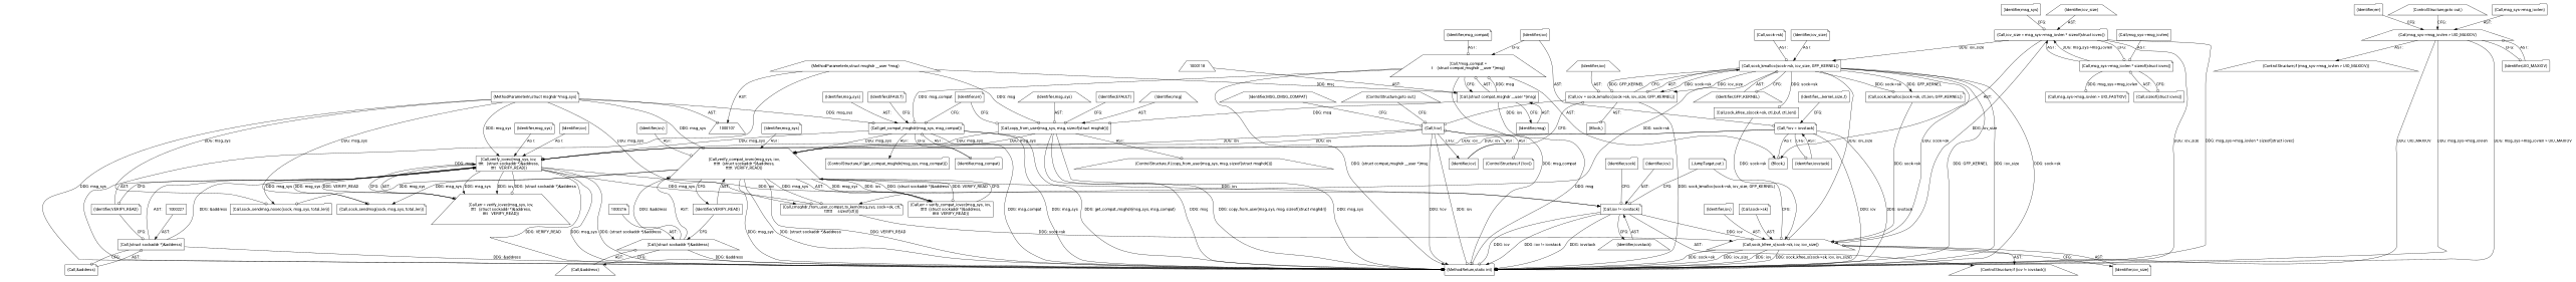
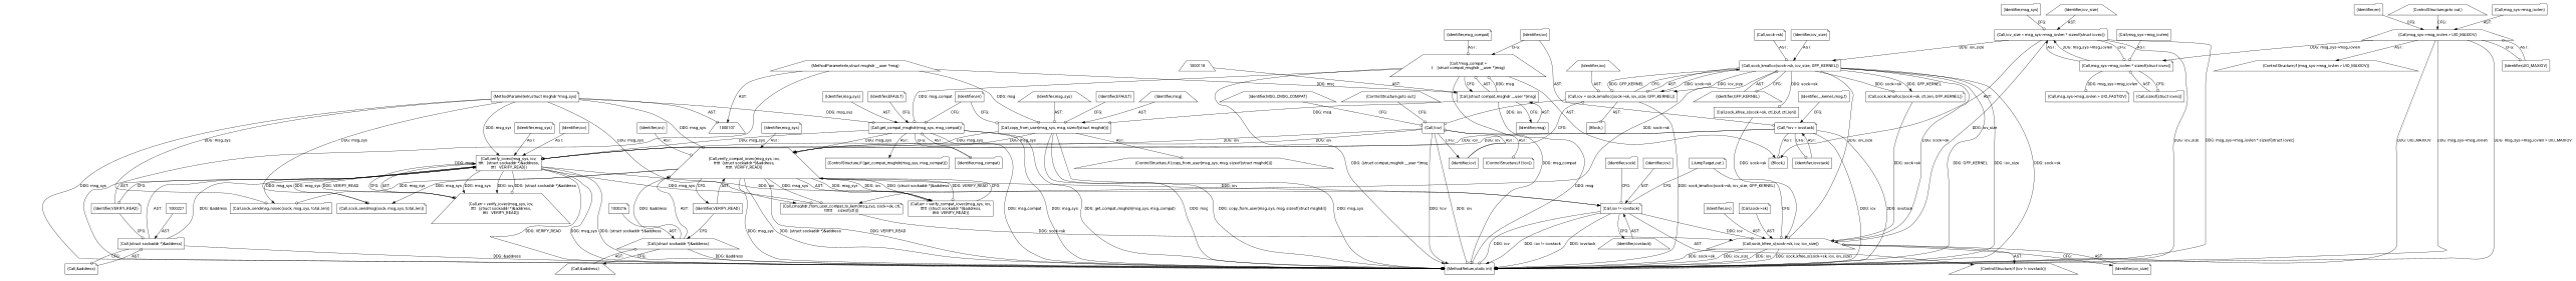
  digraph {
    fontname=Roboto
    node [fontname=Roboto shape=note]
    edge [arrowhead=normal fontname=Roboto]
    n1 [label="(Call,iov != iovstack)"]
    n2 [label="(Call,sock_kfree_s(sock->sk, iov, iov_size))" shape=trapezium]
    n3 [label="(MethodReturn,static int)" shape=folder]
    n4 [label="(ControlStructure,if (iov != iovstack))" shape=trapezium]
    n5 [label="(Identifier,iovstack)" shape=trapezium]
    n6 [label="(Identifier,iov_size)"]
    n7 [label="(Call,verify_iovec(msg_sys, iov,\n\t\t\t\t   (struct sockaddr *)&address,\n\t\t\t\t   VERIFY_READ))" shape=box]
    n8 [label="(Call,sock_sendmsg_nosec(sock, msg_sys, total_len))" shape=folder]
    n9 [label="(Call,sock_sendmsg(sock, msg_sys, total_len))"]
    n10 [label="(Identifier,VERIFY_READ)"]
    n11 [label="(Call,err = verify_iovec(msg_sys, iov,\n\t\t\t\t   (struct sockaddr *)&address,\n\t\t\t\t   VERIFY_READ))" shape=trapezium]
    n12 [label="(Call,cmsghdr_from_user_compat_to_kern(msg_sys, sock->sk, ctl,\n\t\t\t\t\t\t     sizeof(ctl)))"]
    n13 [label="(Call,(struct sockaddr *)&address)" shape=folder]
    n14 [label="(Call,get_compat_msghdr(msg_sys, msg_compat))"]
    n15 [label="(Call,verify_compat_iovec(msg_sys, iov,\n\t\t\t\t\t  (struct sockaddr *)&address,\n\t\t\t\t\t  VERIFY_READ))" shape=trapezium]
    n16 [label="(ControlStructure,if (get_compat_msghdr(msg_sys, msg_compat)))" shape=folder]
    n17 [label="(Identifier,msg_compat)" shape=folder]
    n18 [label="(Call,err = verify_compat_iovec(msg_sys, iov,\n\t\t\t\t\t  (struct sockaddr *)&address,\n\t\t\t\t\t  VERIFY_READ))" shape=box]
    n19 [label="(Identifier,VERIFY_READ)" shape=box]
    n20 [label="(MethodParameterIn,struct msghdr *msg_sys)"]
    1000107 [shape=trapezium]
    n22 [label="(Call,copy_from_user(msg_sys, msg, sizeof(struct msghdr)))" shape=box]
    n23 [label="(ControlStructure,if (copy_from_user(msg_sys, msg, sizeof(struct msghdr))))" shape=trapezium]
    n24 [label="(Call,*msg_compat =\n\t    (struct compat_msghdr __user *)msg)" shape=trapezium]
    n25 [label="(Call,(struct compat_msghdr __user *)msg)" shape=box]
    n26 [label="(Block,)" shape=folder]
    n27 [label="(Identifier,msg)" shape=box]
    n28 [label="(MethodParameterIn,struct msghdr __user *msg)" shape=trapezium]
    n29 [label="(Call,!iov)" shape=box]
    n30 [label="(Identifier,iov)" shape=box]
    n31 [label="(ControlStructure,if (!iov))"]
    n32 [label="(Call,iov = sock_kmalloc(sock->sk, iov_size, GFP_KERNEL))" shape=folder]
    n33 [label="(Call,sock_kmalloc(sock->sk, iov_size, GFP_KERNEL))" shape=folder]
    n34 [label="(Block,)" shape=folder]
    n35 [label="(Call,sock_kfree_s(sock->sk, ctl_buf, ctl_len))" shape=box]
    n36 [label="(Call,sock_kmalloc(sock->sk, ctl_len, GFP_KERNEL))"]
    n37 [label="(Identifier,GFP_KERNEL)" shape=trapezium]
    n38 [label="(Call,iov_size = msg_sys->msg_iovlen * sizeof(struct iovec))" shape=folder]
    n39 [label="(Call,msg_sys->msg_iovlen * sizeof(struct iovec))"]
    n40 [label="(Call,msg_sys->msg_iovlen > UIO_FASTIOV)"]
    n41 [label="(Call,sizeof(struct iovec))" shape=folder]
    n42 [label="(Call,msg_sys->msg_iovlen > UIO_MAXIOV)" shape=trapezium]
    n43 [label="(Identifier,UIO_MAXIOV)" shape=folder]
    n44 [label="(ControlStructure,if (msg_sys->msg_iovlen > UIO_MAXIOV))" shape=trapezium]
    n45 [label="(Call,*iov = iovstack)"]
    n46 [label="(Identifier,iovstack)" shape=box]
    n47 [label="(Call,&address)"]
    n48 [label="(Call,(struct sockaddr *)&address)" shape=trapezium]
    n49 [label="(Call,&address)" shape=trapezium]
    n50 [label="(Identifier,msg_sys)" shape=box]
    n51 [label="(Identifier,msg_compat)"]
    n52 [label="(Call,sock->sk)"]
    n53 [label="(Call,msg_sys->msg_iovlen)" shape=box]
    n54 [label="(Identifier,sock)" shape=folder]
-   n55 [label="(Identifier,__kernel_size_t)" shape=folder]
+   n55 [label="(Identifier,__kernel_msg_t)" shape=folder]
    n56 [label="(Identifier,msg_sys)" shape=folder]
    n57 [label="(Identifier,msg_sys)"]
    n58 [label="(Identifier,iov_size)" shape=trapezium]
    n59 [label="(Call,msg_sys->msg_iovlen)" shape=folder]
    n60 [label="(Identifier,EFAULT)"]
    n61 [label="(ControlStructure,goto out;)" shape=trapezium]
    n62 [label="(Identifier,msg_sys)"]
    n63 [label="(Identifier,iov)" shape=folder]
    n64 [label="(Identifier,iov)" shape=folder]
    n65 [label="(Identifier,msg_sys)" shape=trapezium]
    n66 [label="(Identifier,err)"]
    n67 [label="(Call,sock->sk)"]
    n68 [label="(Identifier,err)" shape=folder]
    n69 [label="(Identifier,iov)" shape=box]
    n70 [label="(ControlStructure,goto out;)" shape=trapezium]
    n71 [label="(Identifier,iov_size)"]
    n72 [label="(Identifier,iov)" shape=box]
    n73 [label="(Identifier,EFAULT)" shape=box]
    n74 [label="(JumpTarget,out:)"]
    n75 [label="(Identifier,MSG_CMSG_COMPAT)" shape=trapezium]
    n76 [label="(Identifier,msg)" shape=trapezium]
    n77 [label="(Identifier,iov)" shape=box]
    n78 [label="(Identifier,iov)" shape=trapezium]
    1000118 [shape=trapezium]
    1000227 [shape=box]
    1000216
    n1 -> n2 [arrowhead=odot label="DDG: iov"]
    n1 -> n3 [label="DDG: iov != iovstack"]
    n1 -> n3 [arrowhead=odot label="DDG: iovstack"]
    n1 -> n3 [arrowhead=odot label="DDG: iov"]
    n1 -> n4 [label="AST: "]
    n1 -> n5 [label="CFG: "]
    n2 -> n3 [arrowhead=odot label="DDG: iov_size"]
    n2 -> n3 [label="DDG: iov"]
    n2 -> n3 [label="DDG: sock_kfree_s(sock->sk, iov, iov_size)"]
    n2 -> n3 [label="DDG: sock->sk"]
    n2 -> n4 [label="AST: "]
    n2 -> n6 [label="CFG: "]
    n5 -> n1 [label="AST: "]
    n6 -> n2 [arrowhead=odot label="AST: "]
    n7 -> n1 [label="DDG: iov"]
    n7 -> n3 [arrowhead=odot label="DDG: (struct sockaddr *)&address"]
    n7 -> n3 [label="DDG: VERIFY_READ"]
    n7 -> n3 [label="DDG: msg_sys"]
    n7 -> n8 [label="DDG: msg_sys"]
    n7 -> n9 [label="DDG: msg_sys"]
    n7 -> n10 [arrowhead=odot label="CFG: "]
    n7 -> n11 [label="AST: "]
    n7 -> n11 [label="DDG: msg_sys"]
    n7 -> n11 [label="DDG: iov"]
    n7 -> n11 [arrowhead=odot label="DDG: (struct sockaddr *)&address"]
    n7 -> n11 [arrowhead=odot label="DDG: VERIFY_READ"]
    n7 -> n12 [arrowhead=odot label="DDG: msg_sys"]
    n10 -> n7 [arrowhead=odot label="AST: "]
    n10 -> n13 [arrowhead=odot label="CFG: "]
    n11 -> n7 [label="CFG: "]
    n12 -> n2 [label="DDG: sock->sk"]
    n13 -> n3 [label="DDG: &address"]
    n13 -> n7 [label="AST: "]
    n13 -> n7 [label="DDG: &address"]
    n13 -> n47 [arrowhead=odot label="CFG: "]
    n14 -> n3 [arrowhead=odot label="DDG: msg_compat"]
    n14 -> n3 [label="DDG: msg_sys"]
    n14 -> n3 [label="DDG: get_compat_msghdr(msg_sys, msg_compat)"]
    n14 -> n7 [arrowhead=odot label="DDG: msg_sys"]
    n14 -> n15 [label="DDG: msg_sys"]
    n14 -> n16 [label="AST: "]
    n14 -> n17 [arrowhead=odot label="CFG: "]
    n15 -> n1 [label="DDG: iov"]
    n15 -> n3 [label="DDG: VERIFY_READ"]
    n15 -> n3 [label="DDG: msg_sys"]
    n15 -> n3 [arrowhead=odot label="DDG: (struct sockaddr *)&address"]
    n15 -> n8 [arrowhead=odot label="DDG: msg_sys"]
    n15 -> n9 [label="DDG: msg_sys"]
    n15 -> n12 [arrowhead=odot label="DDG: msg_sys"]
    n15 -> n18 [arrowhead=odot label="AST: "]
    n15 -> n18 [label="DDG: msg_sys"]
    n15 -> n18 [label="DDG: iov"]
    n15 -> n18 [arrowhead=odot label="DDG: (struct sockaddr *)&address"]
    n15 -> n18 [arrowhead=odot label="DDG: VERIFY_READ"]
    n15 -> n19 [label="CFG: "]
    n17 -> n14 [arrowhead=odot label="AST: "]
    n18 -> n15 [label="CFG: "]
    n19 -> n15 [label="AST: "]
    n19 -> n48 [label="CFG: "]
    n20 -> n3 [arrowhead=odot label="DDG: msg_sys"]
    n20 -> n7 [label="DDG: msg_sys"]
    n20 -> n8 [arrowhead=odot label="DDG: msg_sys"]
    n20 -> n9 [arrowhead=odot label="DDG: msg_sys"]
    n20 -> n12 [label="DDG: msg_sys"]
    n20 -> n14 [arrowhead=odot label="DDG: msg_sys"]
    n20 -> n15 [arrowhead=odot label="DDG: msg_sys"]
    n20 -> 1000107 [arrowhead=odot label="AST: "]
    n22 -> n3 [label="DDG: msg"]
    n22 -> n3 [arrowhead=odot label="DDG: copy_from_user(msg_sys, msg, sizeof(struct msghdr))"]
    n22 -> n3 [arrowhead=odot label="DDG: msg_sys"]
    n22 -> n7 [label="DDG: msg_sys"]
    n22 -> n15 [label="DDG: msg_sys"]
    n22 -> n23 [arrowhead=odot label="AST: "]
    n24 -> n3 [label="DDG: (struct compat_msghdr __user *)msg"]
    n24 -> n3 [arrowhead=odot label="DDG: msg_compat"]
    n24 -> n14 [arrowhead=odot label="DDG: msg_compat"]
    n24 -> n25 [label="CFG: "]
    n24 -> n26 [label="AST: "]
    n25 -> n3 [arrowhead=odot label="DDG: msg"]
    n25 -> n22 [arrowhead=odot label="DDG: msg"]
    n25 -> n24 [arrowhead=odot label="AST: "]
    n25 -> n24 [arrowhead=odot label="DDG: msg"]
    n25 -> n27 [label="CFG: "]
    n27 -> n25 [label="AST: "]
    n28 -> n3 [label="DDG: msg"]
    n28 -> 1000107 [label="AST: "]
    n28 -> n22 [arrowhead=odot label="DDG: msg"]
    n28 -> n25 [arrowhead=odot label="DDG: msg"]
    n29 -> n3 [arrowhead=odot label="DDG: iov"]
    n29 -> n3 [label="DDG: !iov"]
    n29 -> n7 [arrowhead=odot label="DDG: iov"]
    n29 -> n15 [arrowhead=odot label="DDG: iov"]
    n29 -> n30 [label="CFG: "]
    n29 -> n31 [arrowhead=odot label="AST: "]
    n30 -> n29 [arrowhead=odot label="AST: "]
    n30 -> n32 [arrowhead=odot label="CFG: "]
    n32 -> n3 [label="DDG: sock_kmalloc(sock->sk, iov_size, GFP_KERNEL)"]
    n32 -> n29 [arrowhead=odot label="DDG: iov"]
    n32 -> n33 [label="CFG: "]
    n32 -> n34 [arrowhead=odot label="AST: "]
    n33 -> n2 [arrowhead=odot label="DDG: sock->sk"]
    n33 -> n2 [arrowhead=odot label="DDG: iov_size"]
    n33 -> n3 [arrowhead=odot label="DDG: GFP_KERNEL"]
    n33 -> n3 [arrowhead=odot label="DDG: iov_size"]
    n33 -> n3 [arrowhead=odot label="DDG: sock->sk"]
    n33 -> n12 [label="DDG: sock->sk"]
    n33 -> n32 [arrowhead=odot label="AST: "]
    n33 -> n32 [label="DDG: sock->sk"]
    n33 -> n32 [label="DDG: iov_size"]
    n33 -> n32 [arrowhead=odot label="DDG: GFP_KERNEL"]
    n33 -> n35 [arrowhead=odot label="DDG: sock->sk"]
    n33 -> n36 [arrowhead=odot label="DDG: sock->sk"]
    n33 -> n36 [label="DDG: GFP_KERNEL"]
    n33 -> n37 [arrowhead=odot label="CFG: "]
    n35 -> n2 [label="DDG: sock->sk"]
    n36 -> n2 [label="DDG: sock->sk"]
    n37 -> n33 [arrowhead=odot label="AST: "]
    n38 -> n2 [label="DDG: iov_size"]
    n38 -> n3 [label="DDG: iov_size"]
    n38 -> n3 [label="DDG: msg_sys->msg_iovlen * sizeof(struct iovec)"]
    n38 -> n26 [label="AST: "]
    n38 -> n33 [label="DDG: iov_size"]
    n38 -> n39 [arrowhead=odot label="CFG: "]
    n39 -> n38 [label="AST: "]
    n39 -> n38 [label="DDG: msg_sys->msg_iovlen"]
    n39 -> n40 [arrowhead=odot label="DDG: msg_sys->msg_iovlen"]
    n39 -> n41 [arrowhead=odot label="CFG: "]
    n41 -> n39 [arrowhead=odot label="AST: "]
    n42 -> n3 [arrowhead=odot label="DDG: msg_sys->msg_iovlen > UIO_MAXIOV"]
    n42 -> n3 [label="DDG: UIO_MAXIOV"]
    n42 -> n3 [label="DDG: msg_sys->msg_iovlen"]
+   n42 -> n39 [label="DDG: msg_sys->msg_iovlen"]
    n42 -> n43 [arrowhead=odot label="CFG: "]
    n42 -> n44 [label="AST: "]
    n43 -> n42 [arrowhead=odot label="AST: "]
    n45 -> n3 [arrowhead=odot label="DDG: iovstack"]
    n45 -> n3 [label="DDG: iov"]
    n45 -> n7 [arrowhead=odot label="DDG: iov"]
    n45 -> n15 [label="DDG: iov"]
    n45 -> n26 [arrowhead=odot label="AST: "]
    n45 -> n46 [arrowhead=odot label="CFG: "]
    n46 -> n45 [label="AST: "]
    n47 -> n13 [arrowhead=odot label="AST: "]
    n48 -> n3 [label="DDG: &address"]
    n48 -> n15 [arrowhead=odot label="AST: "]
    n48 -> n15 [label="DDG: &address"]
    n48 -> n49 [label="CFG: "]
    n49 -> n48 [arrowhead=odot label="AST: "]
    n50 -> n14 [label="AST: "]
    n51 -> n24 [arrowhead=odot label="AST: "]
    n52 -> n2 [label="AST: "]
    n53 -> n39 [arrowhead=odot label="AST: "]
    n54 -> n1 [arrowhead=odot label="CFG: "]
    n55 -> n45 [label="CFG: "]
    n56 -> n38 [arrowhead=odot label="CFG: "]
    n57 -> n15 [label="AST: "]
    n58 -> n38 [label="AST: "]
    n59 -> n42 [label="AST: "]
    n60 -> n14 [label="CFG: "]
    n61 -> n29 [arrowhead=odot label="CFG: "]
    n62 -> n7 [label="AST: "]
    n63 -> n2 [label="AST: "]
    n64 -> n24 [label="CFG: "]
    n64 -> n45 [arrowhead=odot label="AST: "]
    n65 -> n22 [arrowhead=odot label="AST: "]
    n66 -> n14 [arrowhead=odot label="CFG: "]
    n66 -> n22 [arrowhead=odot label="CFG: "]
    n67 -> n33 [arrowhead=odot label="AST: "]
    n68 -> n42 [label="CFG: "]
    n69 -> n1 [label="AST: "]
    n70 -> n42 [label="CFG: "]
    n71 -> n33 [label="AST: "]
    n72 -> n7 [label="AST: "]
    n73 -> n22 [arrowhead=odot label="CFG: "]
    n74 -> n1 [arrowhead=odot label="CFG: "]
    n74 -> n2 [arrowhead=odot label="CFG: "]
    n75 -> n29 [arrowhead=odot label="CFG: "]
    n76 -> n22 [label="AST: "]
    n77 -> n15 [arrowhead=odot label="AST: "]
    n78 -> n32 [arrowhead=odot label="AST: "]
    1000118 -> n25 [label="AST: "]
    1000227 -> n13 [label="AST: "]
    1000216 -> n48 [label="AST: "]
  }
